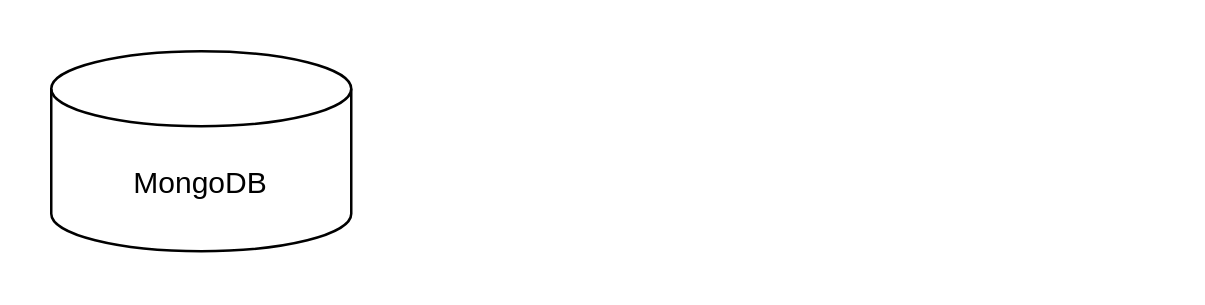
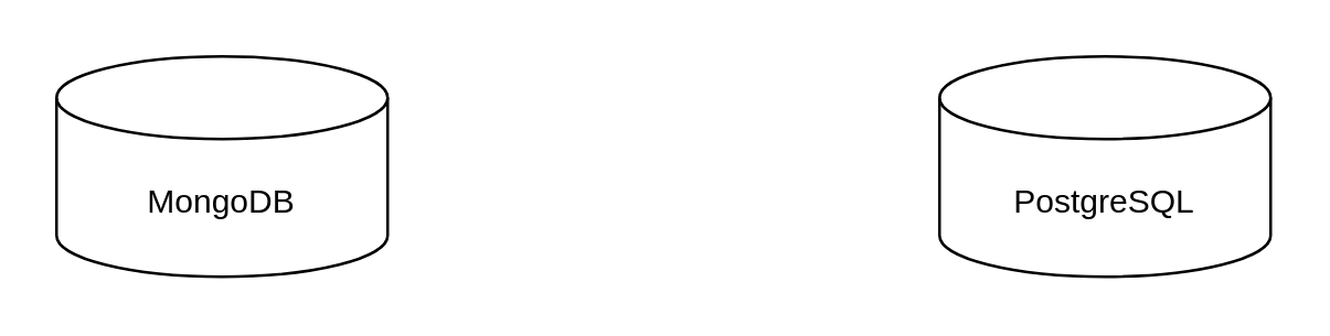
  <mxCell id="0" />
  <mxCell id="1" parent="0" />
  <mxCell id="2" value="MongoDB" style="shape=cylinder3;whiteSpace=wrap;html=1;boundedLbl=1;backgroundOutline=1;size=15;" vertex="1" parent="1"><mxGeometry x="20" y="20" width="120" height="80" as="geometry" /></mxCell>
+ <mxCell id="3" value="PostgreSQL" style="shape=cylinder3;whiteSpace=wrap;html=1;boundedLbl=1;backgroundOutline=1;size=15;" vertex="1" parent="1"><mxGeometry x="340" y="20" width="120" height="80" as="geometry" /></mxCell>
